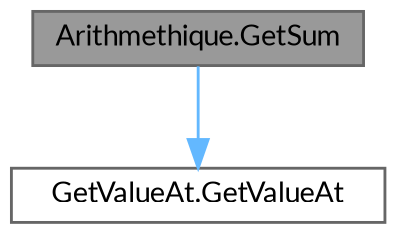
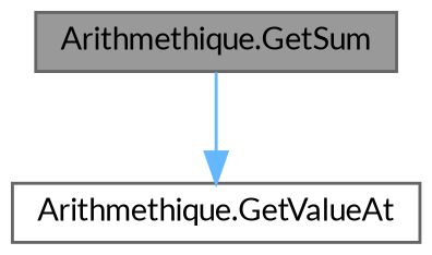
  digraph {
    rankdir=TB
    fontname=Lato
    node [fontname=Lato fontsize=10 shape=box style=filled]
    n1 [color=gray40 fillcolor=grey60 fontcolor=black height=0.2 label="Arithmethique.GetSum" width=0.4]
-   n2 [color=grey40 fillcolor=white height=0.2 label="GetValueAt.GetValueAt" width=0.4]
+   n2 [color=grey40 fillcolor=white height=0.2 label="Arithmethique.GetValueAt" width=0.4]
    n1 -> n2 [color=steelblue1 fontname=Lato fontsize=10 labelfontname=Helvetica labelfontsize=10 style=solid]
  }
